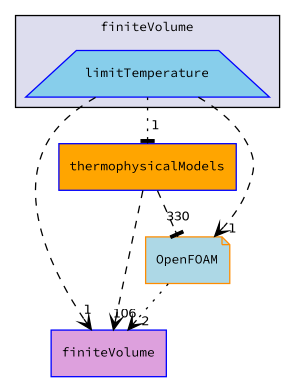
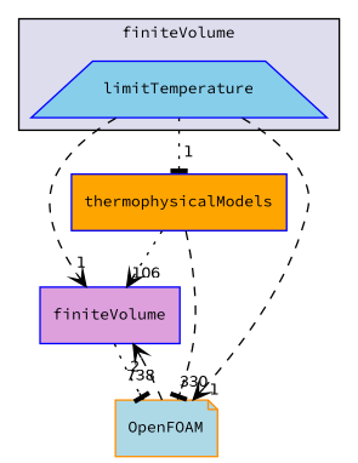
  digraph {
    compound=true
    fontname="Source Code Pro"
    node [color=blue fontname="Source Code Pro" fontsize=10 shape=box style=filled]
    edge [arrowhead=vee fontname="Source Code Pro" headlabel=1 labeldistance=1.5 labelfontname=Helvetica labelfontsize=10 style=dashed]
    n1 [fillcolor=skyblue label=limitTemperature pencolor=black shape=trapezium]
    n2 [fillcolor=plum label=finiteVolume]
    n3 [fillcolor=orange label=thermophysicalModels]
    n4 [color=darkorange fillcolor=lightblue label=OpenFOAM shape=note]
    subgraph cluster_1 {
      bgcolor="#ddddee"
      fontsize=10
      label=finiteVolume
      pencolor=black
      n1
    }
    n1 -> n2
    n1 -> n3 [arrowhead=tee style=dotted]
    n1 -> n4
-   n3 -> n2 [headlabel=106]
+   n2 -> n4 [arrowhead=tee headlabel=738 style=dotted]
+   n3 -> n2 [headlabel=106 style=dotted]
    n3 -> n4 [arrowhead=tee headlabel=330]
-   n4 -> n2 [headlabel=2 style=dotted]
+   n4 -> n2 [headlabel=2]
  }
